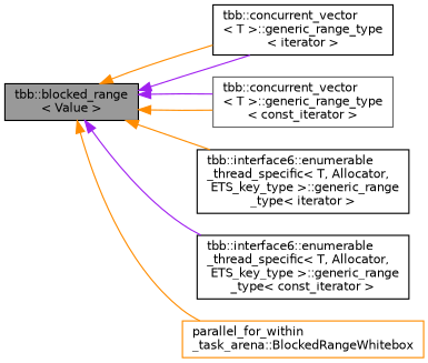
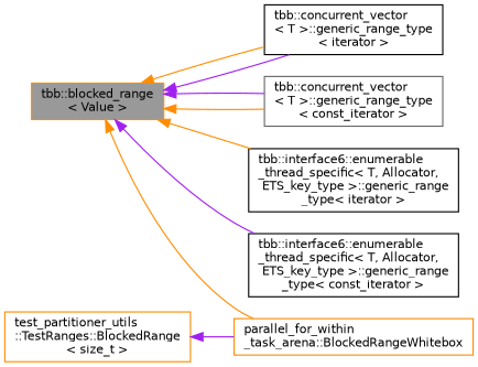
  digraph {
    rankdir=LR
    node [color=black fillcolor=white fontname=Helvetica fontsize=10 shape=box style=filled]
    edge [color=purple dir=back fontname=Helvetica fontsize=10 labelfontname=Helvetica labelfontsize=10 style=solid]
-   n1 [fillcolor=grey60 fontcolor=black height=0.2 label="tbb::blocked_range\l\< Value \>" width=0.4]
+   n1 [color=darkorange fillcolor=grey60 fontcolor=black height=0.2 label="tbb::blocked_range\l\< Value \>" width=0.4]
    n2 [height=0.2 label="tbb::concurrent_vector\l\< T \>::generic_range_type\l\< iterator \>" width=0.4]
    n3 [color=gray40 height=0.2 label="tbb::concurrent_vector\l\< T \>::generic_range_type\l\< const_iterator \>" width=0.4]
    n4 [height=0.2 label="tbb::interface6::enumerable\l_thread_specific\< T, Allocator,\l ETS_key_type \>::generic_range\l_type\< iterator \>" width=0.4]
    n5 [height=0.2 label="tbb::interface6::enumerable\l_thread_specific\< T, Allocator,\l ETS_key_type \>::generic_range\l_type\< const_iterator \>" width=0.4]
    n6 [color=darkorange height=0.2 label="parallel_for_within\l_task_arena::BlockedRangeWhitebox" width=0.4]
+   n7 [color=darkorange height=0.2 label="test_partitioner_utils\l::TestRanges::BlockedRange\l\< size_t \>" width=0.4]
    n1 -> n2
    n1 -> n2 [color=darkorange]
    n1 -> n3 [color=darkorange]
    n1 -> n3
    n1 -> n4 [color=darkorange]
    n1 -> n5
    n1 -> n6 [color=darkorange]
+   n7 -> n6
  }
